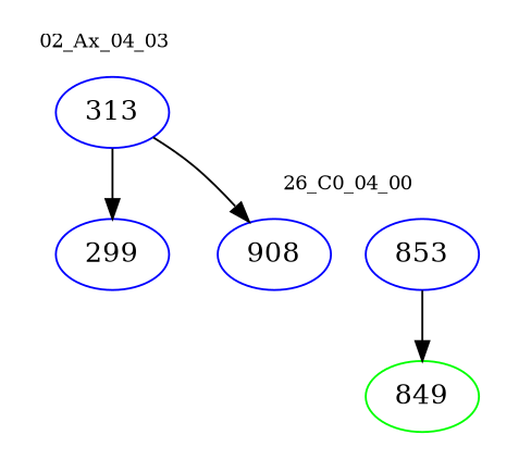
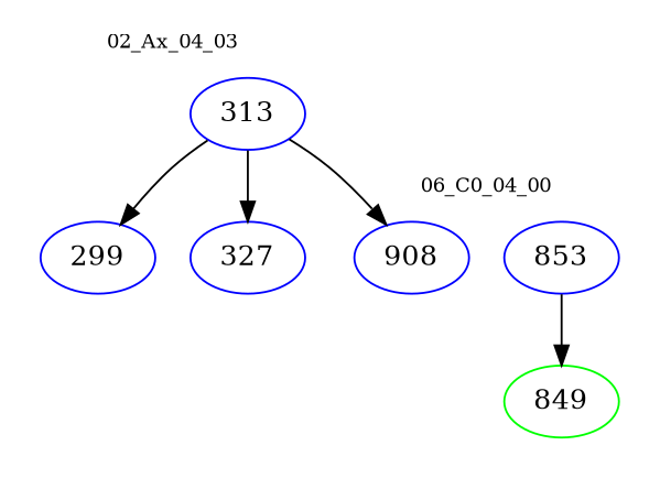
  digraph {
    node [color=blue]
    edge [color=black]
    n1 [label=313]
    n2 [label=299]
+   n3 [label=327]
    n4 [label=853]
    n5 [color=green label=849]
    n6 [label=908]
    subgraph cluster_1 {
      color=white
      fontsize=10
      label="02_Ax_04_03"
      n1
      n2
+     n3
    }
    subgraph cluster_2 {
      color=white
      fontsize=10
-     label="26_C0_04_00"
+     label="06_C0_04_00"
      n4
      n5
      n6
    }
    n1 -> n2
+   n1 -> n3
    n1 -> n6
    n4 -> n5
  }
